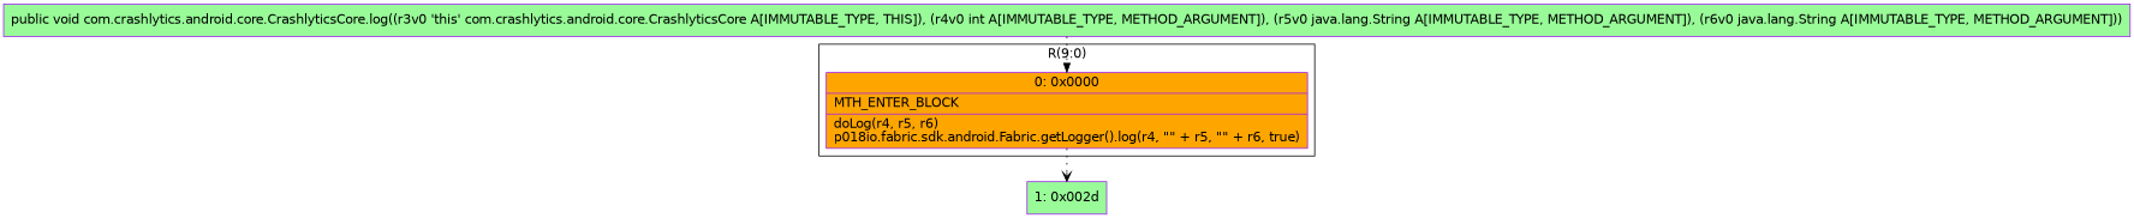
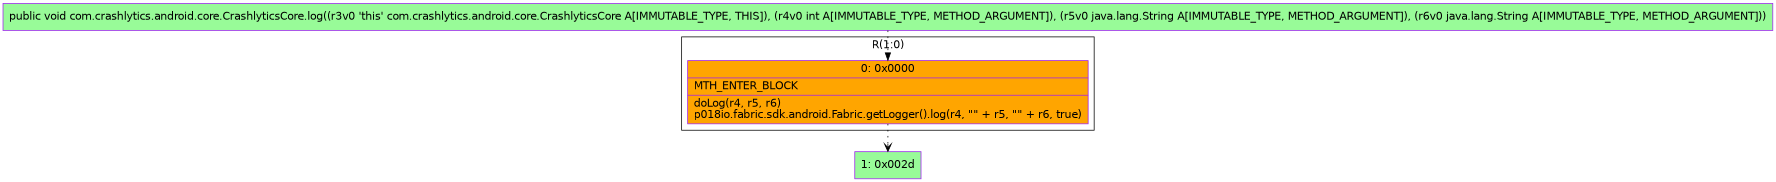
  digraph {
    fontname="DejaVu Sans"
    node [color=purple shape=record style=filled fillcolor=palegreen fontname="DejaVu Sans"]
    edge [style=dotted fontname="DejaVu Sans"]
    n1 [label="{0\:\ 0x0000|MTH_ENTER_BLOCK\l|doLog(r4, r5, r6)\lp018io.fabric.sdk.android.Fabric.getLogger().log(r4, \"\" + r5, \"\" + r6, true)\l}" fillcolor=orange]
    n2 [label="{1\:\ 0x002d}"]
    n3 [label="{public void com.crashlytics.android.core.CrashlyticsCore.log((r3v0 'this' com.crashlytics.android.core.CrashlyticsCore A[IMMUTABLE_TYPE, THIS]), (r4v0 int A[IMMUTABLE_TYPE, METHOD_ARGUMENT]), (r5v0 java.lang.String A[IMMUTABLE_TYPE, METHOD_ARGUMENT]), (r6v0 java.lang.String A[IMMUTABLE_TYPE, METHOD_ARGUMENT])) }"]
    subgraph cluster_1 {
-     label="R(9:0)"
+     label="R(1:0)"
      n1
    }
    n1 -> n2 [arrowhead=vee]
    n3 -> n1 [arrowhead=normal]
  }
